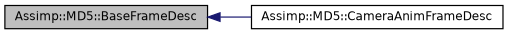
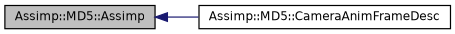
  digraph {
    rankdir=LR
    node [color=black fontname=Helvetica fontsize=10 shape=record style=filled]
-   n1 [fillcolor=grey75 fontcolor=black height=0.2 label="Assimp::MD5::BaseFrameDesc" width=0.4]
+   n1 [fillcolor=grey75 fontcolor=black height=0.2 label="Assimp::MD5::Assimp" width=0.4]
    n2 [fillcolor=white height=0.2 label="Assimp::MD5::CameraAnimFrameDesc" width=0.4]
    n1 -> n2 [color=midnightblue dir=back fontname=Helvetica fontsize=10 labelfontname=Helvetica labelfontsize=10 style=solid]
  }
